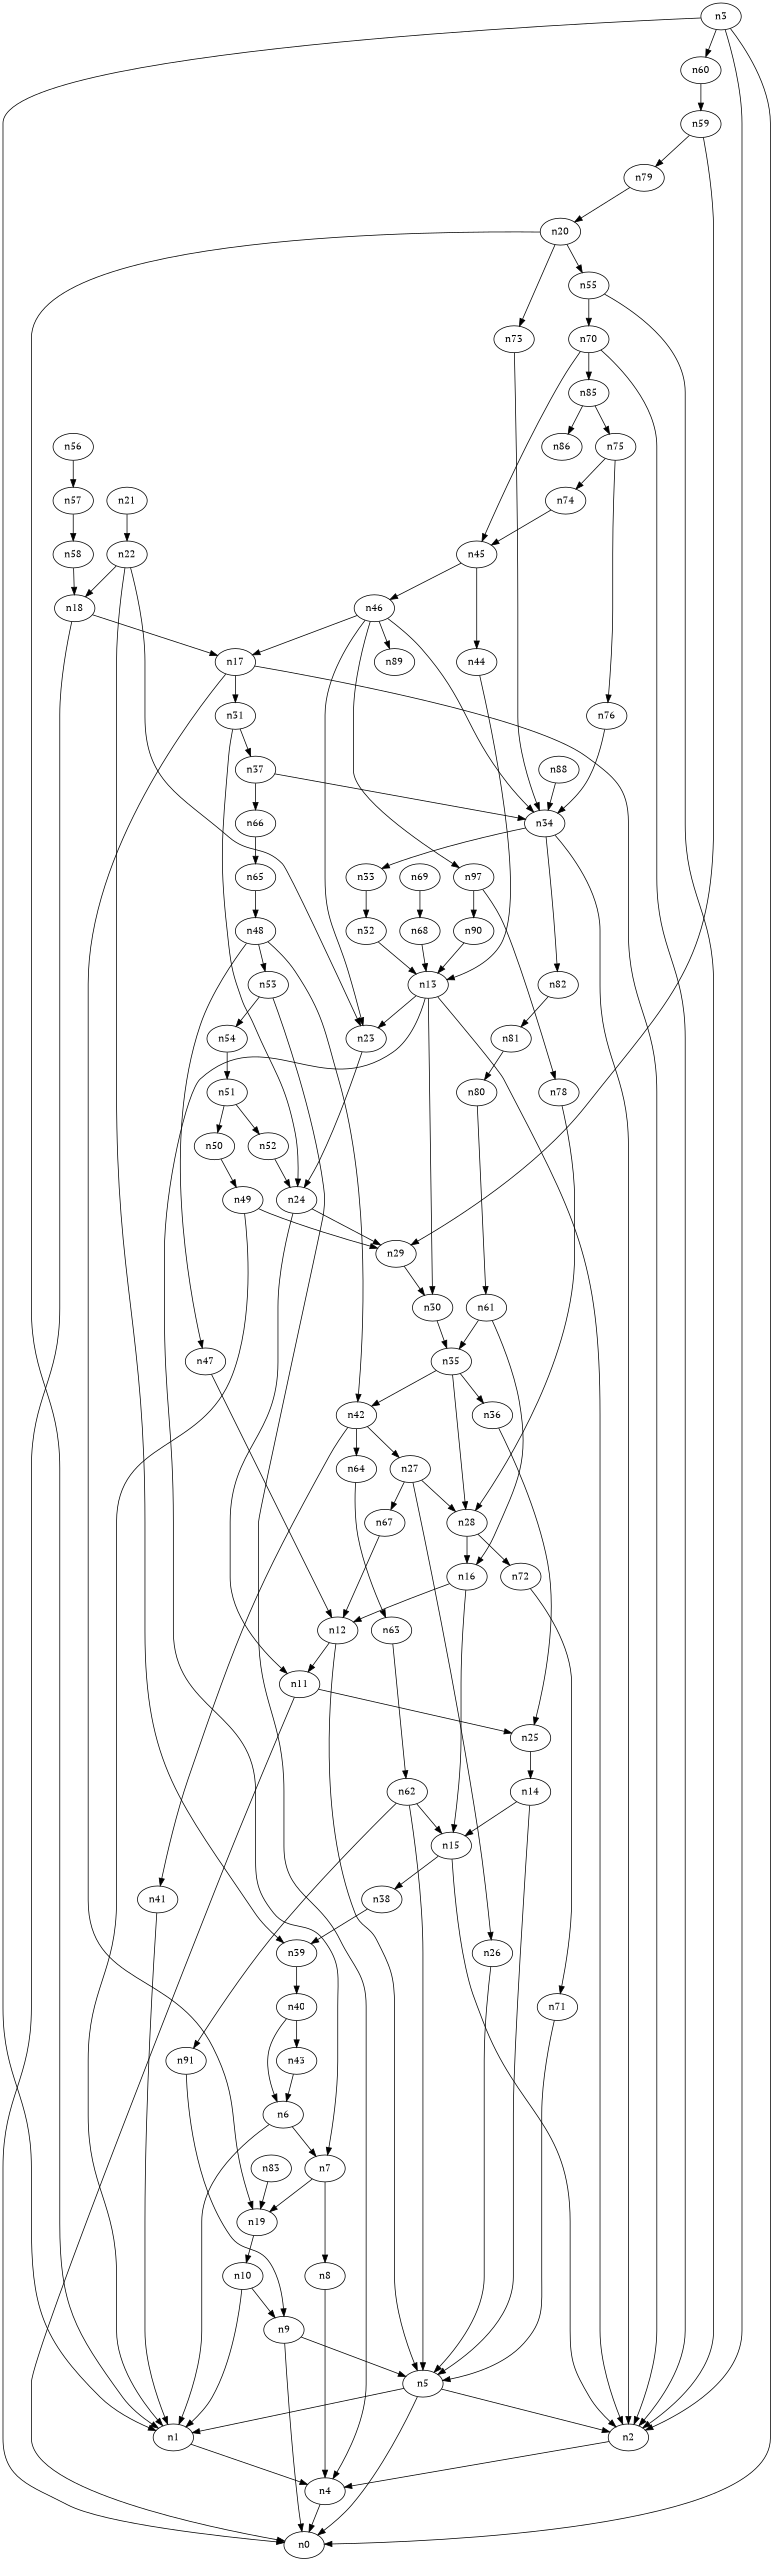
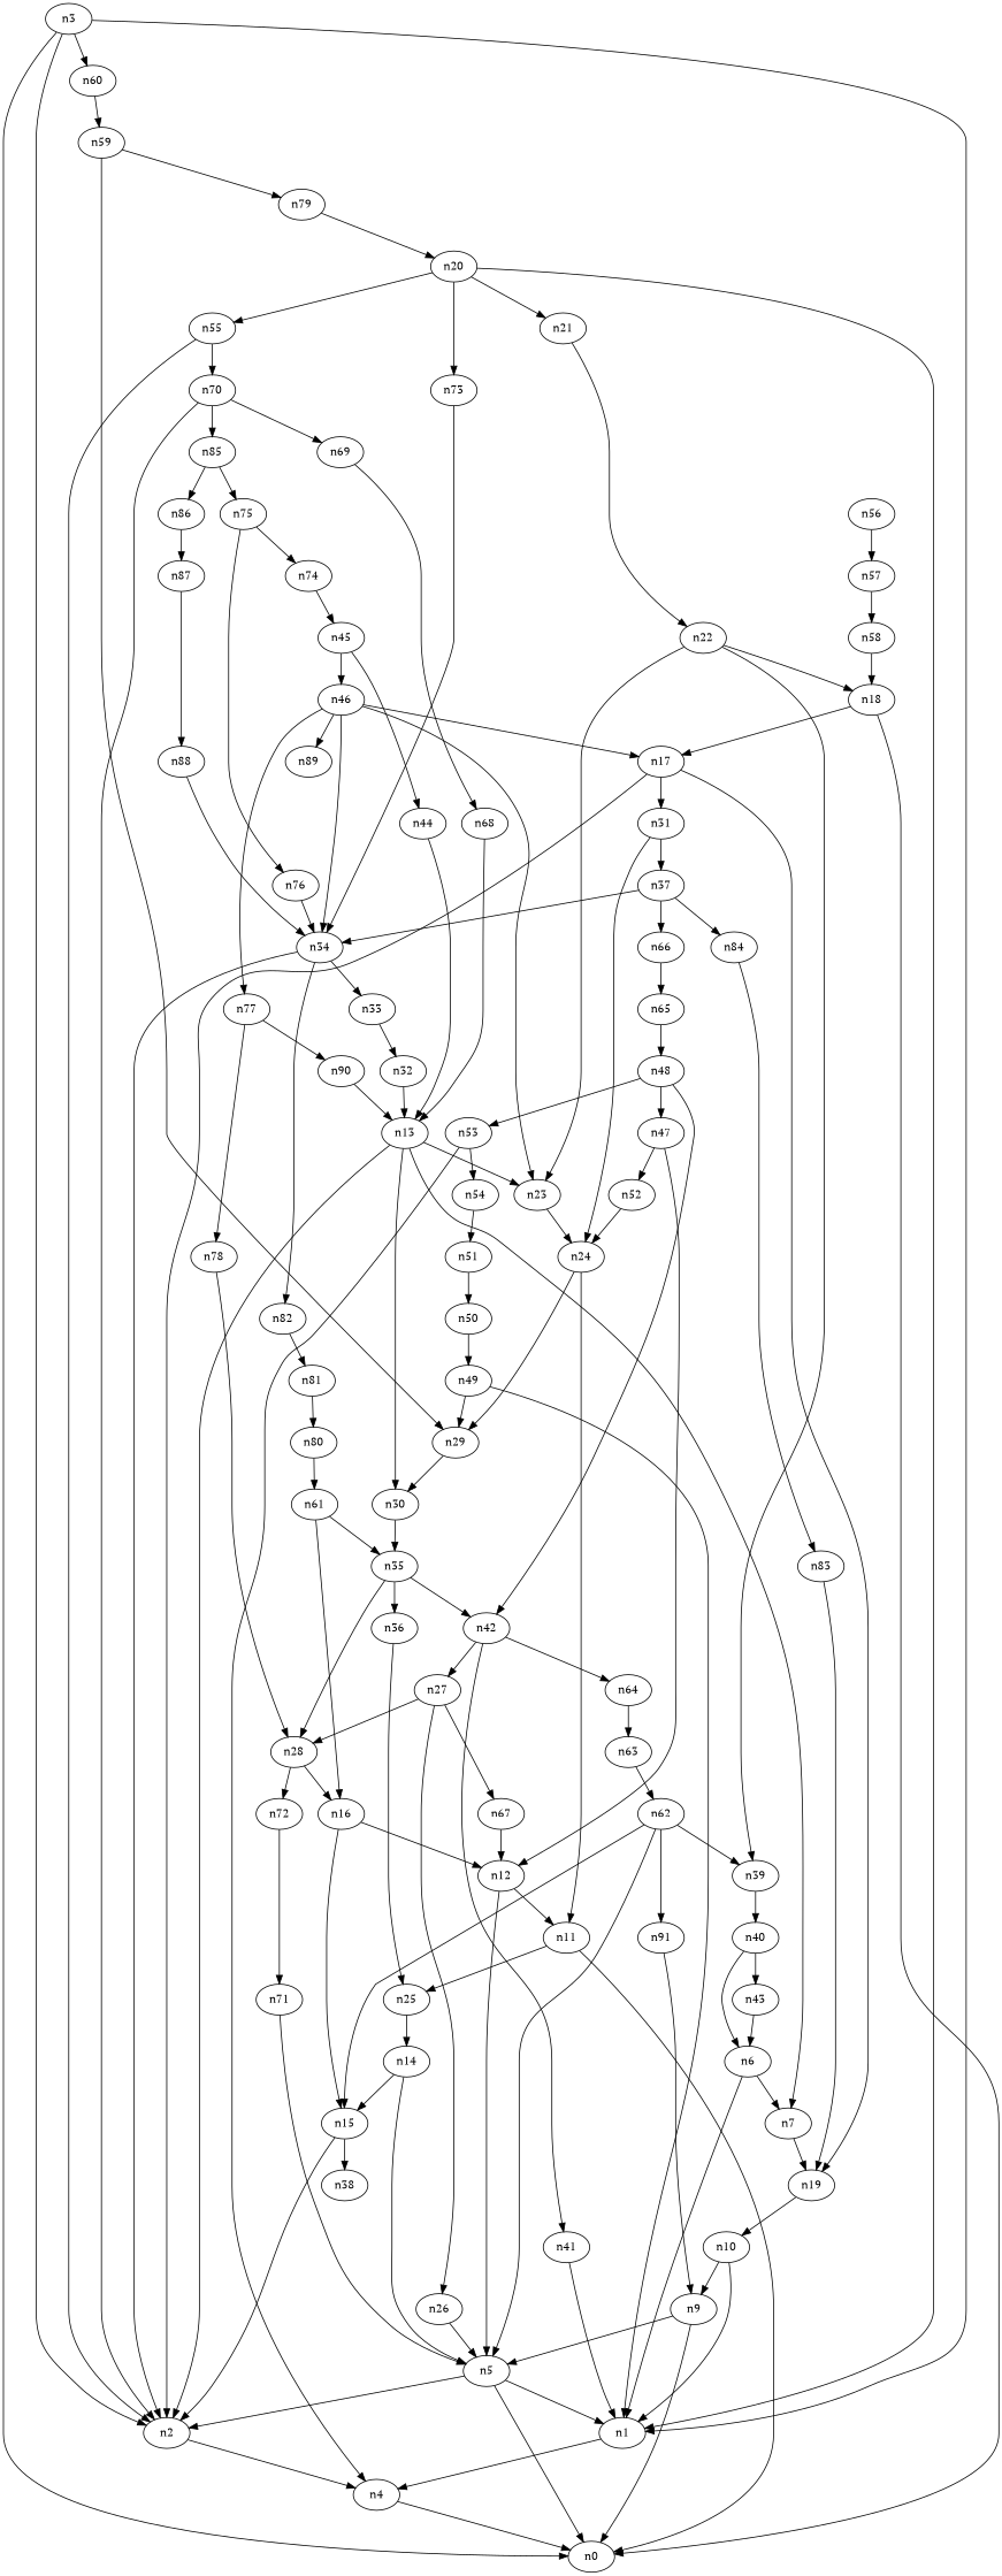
  digraph {
    fontname="PT Serif"
    node [fontname="PT Serif"]
    edge [fontname="PT Serif"]
    n1
    n4
    n0
    n2
    n3
    n60
    n59
    n29
    n79
    n5
    n6
    n7
-   n8
    n19
    n10
    n9
    n11
    n25
    n14
    n15
    n12
    n13
    n23
    n30
    n24
    n35
    n28
    n36
    n42
    n38
    n39
    n40
    n16
    n17
    n31
    n37
    n34
    n66
+   n84
    n18
    n20
    n21
    n55
    n73
    n22
    n70
    n56
    n57
    n69
    n85
    n33
    n82
    n58
    n43
    n26
    n27
    n67
    n72
    n71
    n41
    n64
    n65
    n83
    n32
    n81
    n80
    n63
    n48
    n62
    n44
    n45
    n46
-   n77 [label=n97]
+   n77
    n89
    n78
    n90
    n47
    n53
    n54
    n51
    n49
    n50
    n52
    n68
    n75
    n86
    n61
    n91
    n74
    n76
+   n87
    n88
    n1 -> n4
    n4 -> n0
    n2 -> n4
    n3 -> n1
    n3 -> n0
    n3 -> n2
    n3 -> n60
    n60 -> n59
    n59 -> n29
    n59 -> n79
    n29 -> n30
    n79 -> n20
    n5 -> n1
    n5 -> n0
    n5 -> n2
    n6 -> n1
    n6 -> n7
-   n7 -> n8
    n7 -> n19
-   n8 -> n4
    n19 -> n10
    n10 -> n1
    n10 -> n9
    n9 -> n0
    n9 -> n5
    n11 -> n0
    n11 -> n25
    n25 -> n14
    n14 -> n5
    n14 -> n15
    n15 -> n2
    n15 -> n38
    n12 -> n5
    n12 -> n11
    n13 -> n2
    n13 -> n7
    n13 -> n23
    n13 -> n30
    n23 -> n24
    n30 -> n35
    n24 -> n29
    n24 -> n11
    n35 -> n28
    n35 -> n36
    n35 -> n42
    n28 -> n16
    n28 -> n72
    n36 -> n25
    n42 -> n27
    n42 -> n41
    n42 -> n64
-   n38 -> n39
+   n62 -> n39
    n39 -> n40
    n40 -> n6
    n40 -> n43
    n16 -> n15
    n16 -> n12
    n17 -> n2
    n17 -> n19
    n17 -> n31
    n31 -> n24
    n31 -> n37
    n37 -> n34
    n37 -> n66
+   n37 -> n84
    n34 -> n2
    n34 -> n33
    n34 -> n82
    n66 -> n65
+   n84 -> n83
    n18 -> n0
    n18 -> n17
    n20 -> n1
+   n20 -> n21
    n20 -> n55
    n20 -> n73
    n21 -> n22
    n55 -> n2
    n55 -> n70
    n73 -> n34
    n22 -> n23
    n22 -> n39
    n22 -> n18
    n70 -> n2
-   n70 -> n45
+   n70 -> n69
    n70 -> n85
    n56 -> n57
    n57 -> n58
    n69 -> n68
    n85 -> n75
    n85 -> n86
    n33 -> n32
    n82 -> n81
    n58 -> n18
    n43 -> n6
    n26 -> n5
    n27 -> n28
    n27 -> n26
    n27 -> n67
    n67 -> n12
    n72 -> n71
    n71 -> n5
    n41 -> n1
    n64 -> n63
    n65 -> n48
    n83 -> n19
    n32 -> n13
    n81 -> n80
    n80 -> n61
    n63 -> n62
    n48 -> n42
    n48 -> n47
    n48 -> n53
    n62 -> n5
    n62 -> n15
    n62 -> n91
    n44 -> n13
    n45 -> n44
    n45 -> n46
    n46 -> n23
    n46 -> n17
    n46 -> n34
    n46 -> n77
    n46 -> n89
    n77 -> n78
    n77 -> n90
    n78 -> n28
    n90 -> n13
    n47 -> n12
    n53 -> n4
    n53 -> n54
    n54 -> n51
    n51 -> n50
-   n51 -> n52
+   n47 -> n52
    n49 -> n1
    n49 -> n29
    n50 -> n49
    n52 -> n24
    n68 -> n13
    n75 -> n74
    n75 -> n76
+   n86 -> n87
    n61 -> n35
    n61 -> n16
    n91 -> n9
    n74 -> n45
    n76 -> n34
+   n87 -> n88
    n88 -> n34
  }
